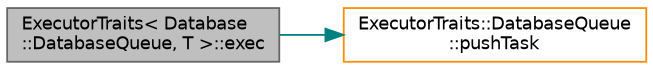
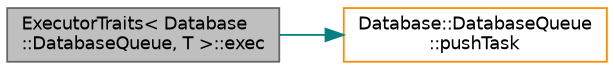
  digraph {
    rankdir=LR
    node [fontname=Helvetica fontsize=10 shape=record style=filled]
    n1 [color=gray40 fillcolor=grey75 fontcolor=black height=0.2 label="ExecutorTraits\< Database\l::DatabaseQueue, T \>::exec" width=0.4]
-   n2 [color=darkorange fillcolor=white height=0.2 label="ExecutorTraits::DatabaseQueue\l::pushTask" width=0.4]
+   n2 [color=darkorange fillcolor=white height=0.2 label="Database::DatabaseQueue\l::pushTask" width=0.4]
    n1 -> n2 [color=teal fontname=Helvetica fontsize=10 labelfontname=Helvetica labelfontsize=10 style=solid]
  }
